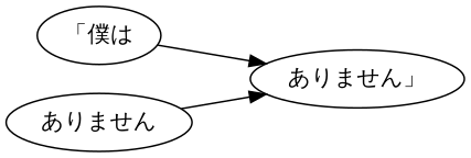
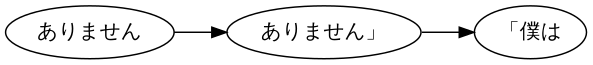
  digraph {
    rankdir=LR
    n1 [label="「僕は"]
    n2 [label="ありません」"]
    n3 [label="ありません"]
-   n1 -> n2
+   n2 -> n1
    n3 -> n2
  }
